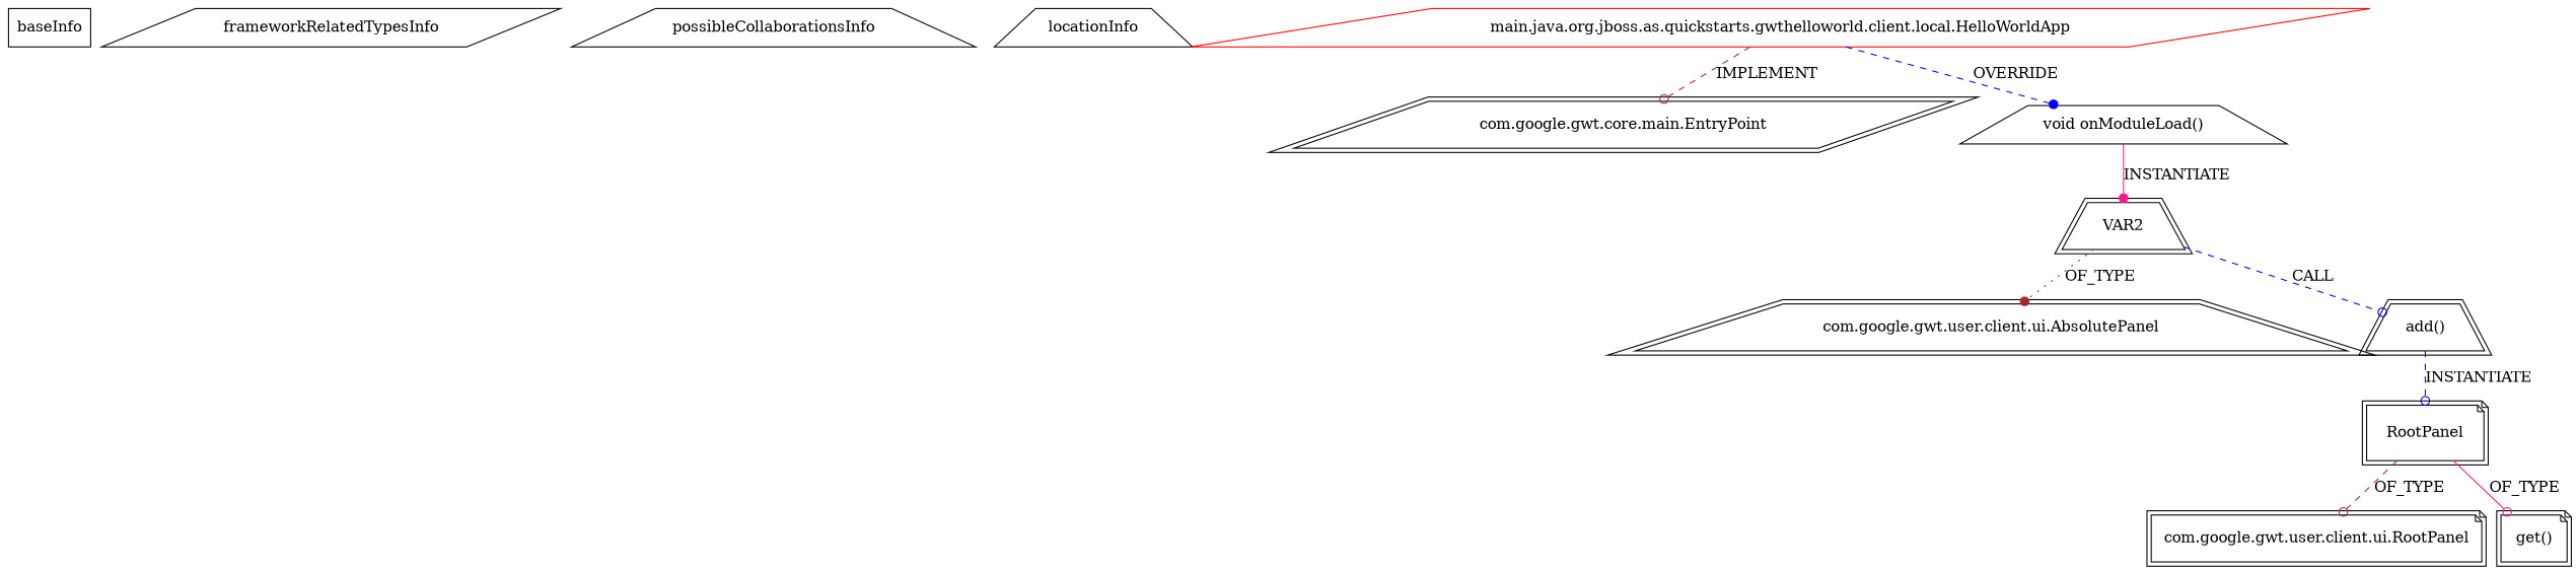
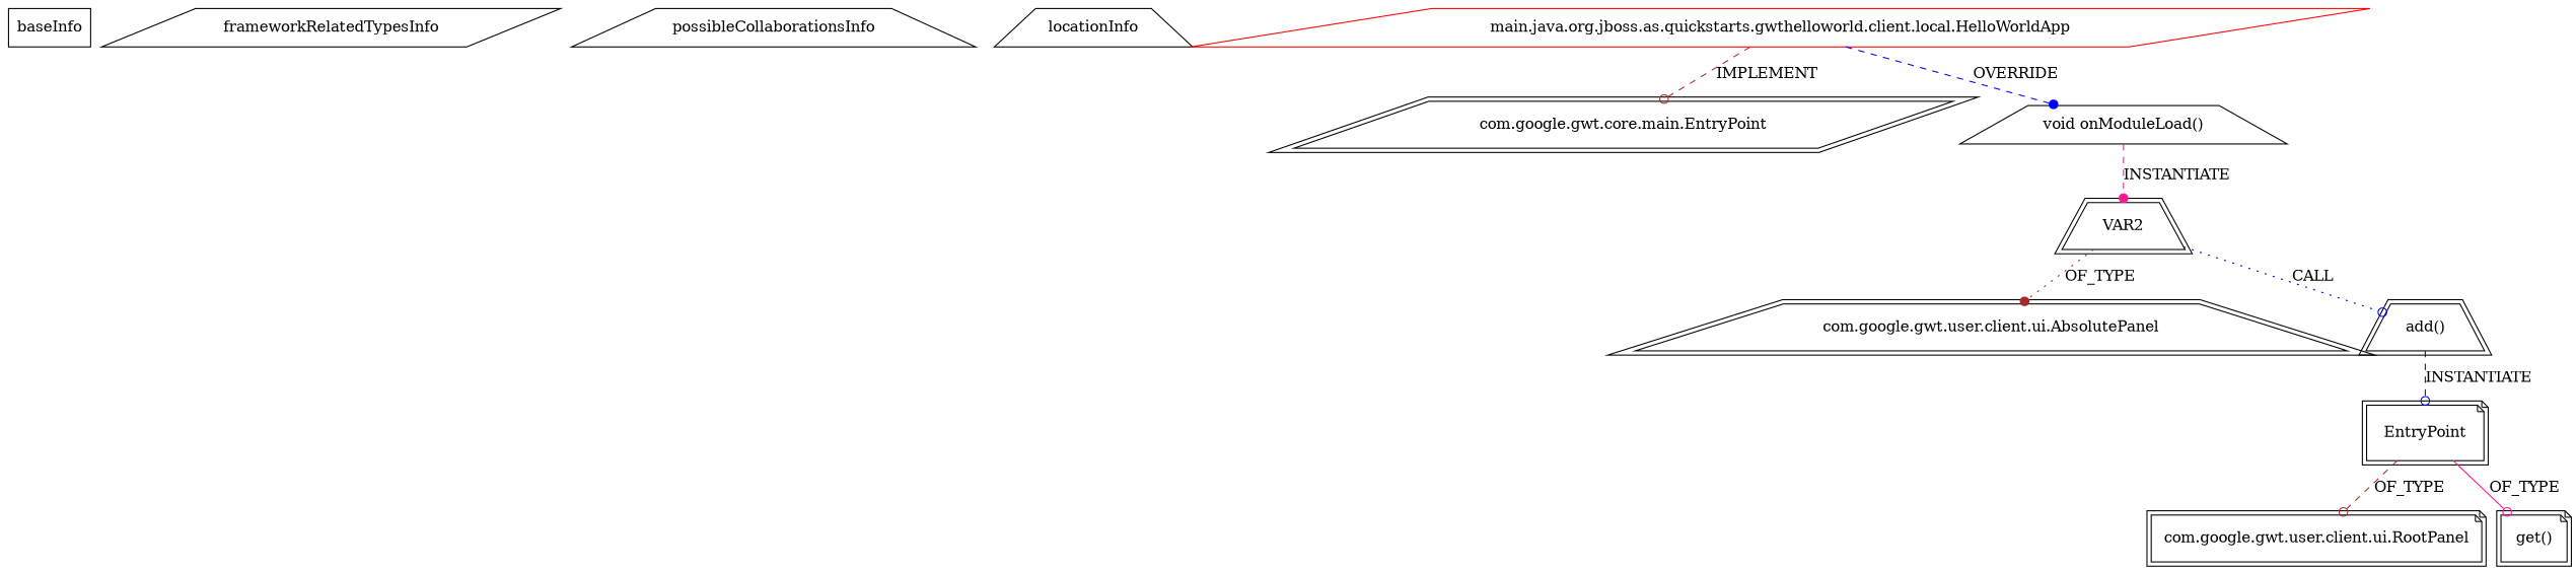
  digraph {
    node [shape=trapezium isFrameworkType=true peripheries=2]
    edge [arrowhead=odot color=brown style=dashed]
    baseInfo [category=extension_graph graphId=1001 isAnonymous=false possibleRelation=false shape=box isFrameworkType="" peripheries=""]
    frameworkRelatedTypesInfo [0="com.google.gwt.core.client.EntryPoint" shape=parallelogram isFrameworkType="" peripheries=""]
    possibleCollaborationsInfo [isFrameworkType="" peripheries=""]
    locationInfo [contextSignature=HelloWorldApp filePath="/burrsutter-gwt-hellodata/gwt-hellodata-master/src/main/java/org/jboss/as/quickstarts/gwthelloworld/client/local/HelloWorldApp.java" graphId=1001 projectName="burrsutter-gwt-hellodata" isFrameworkType="" peripheries=""]
    n5 [color=red isFrameworkType=false label="main.java.org.jboss.as.quickstarts.gwthelloworld.client.local.HelloWorldApp" shape=parallelogram vertexType=ROOT_CLIENT_CLASS_DECLARATION peripheries=""]
    n6 [label="com.google.gwt.core.main.EntryPoint" shape=parallelogram vertexType=FRAMEWORK_INTERFACE_TYPE]
    n7 [isFrameworkType=false label="void onModuleLoad()" vertexType=OVERRIDING_METHOD_DECLARATION peripheries=""]
    n8 [label=VAR2 vertexType=VARIABLE_EXPRESION]
    n9 [label="com.google.gwt.user.client.ui.AbsolutePanel" vertexType=FRAMEWORK_CLASS_TYPE]
    n10 [label="add()" vertexType=INSIDE_CALL]
-   n11 [label=RootPanel shape=note vertexType=VARIABLE_EXPRESION]
+   n11 [label=EntryPoint shape=note vertexType=VARIABLE_EXPRESION]
    n12 [label="com.google.gwt.user.client.ui.RootPanel" shape=note vertexType=FRAMEWORK_CLASS_TYPE]
    n13 [label="get()" shape=note vertexType=INSIDE_CALL]
    n5 -> n6 [label=IMPLEMENT]
    n5 -> n7 [arrowhead=dot color=blue label=OVERRIDE]
-   n7 -> n8 [arrowhead=dot color=deeppink label=INSTANTIATE style=solid]
+   n7 -> n8 [arrowhead=dot color=deeppink label=INSTANTIATE]
    n8 -> n9 [arrowhead=dot label=OF_TYPE style=dotted]
-   n8 -> n10 [color=blue label=CALL]
+   n8 -> n10 [color=blue label=CALL style=dotted]
    n10 -> n11 [color=blue label=INSTANTIATE]
    n11 -> n12 [label=OF_TYPE]
    n11 -> n13 [color=deeppink label=OF_TYPE style=solid]
  }
